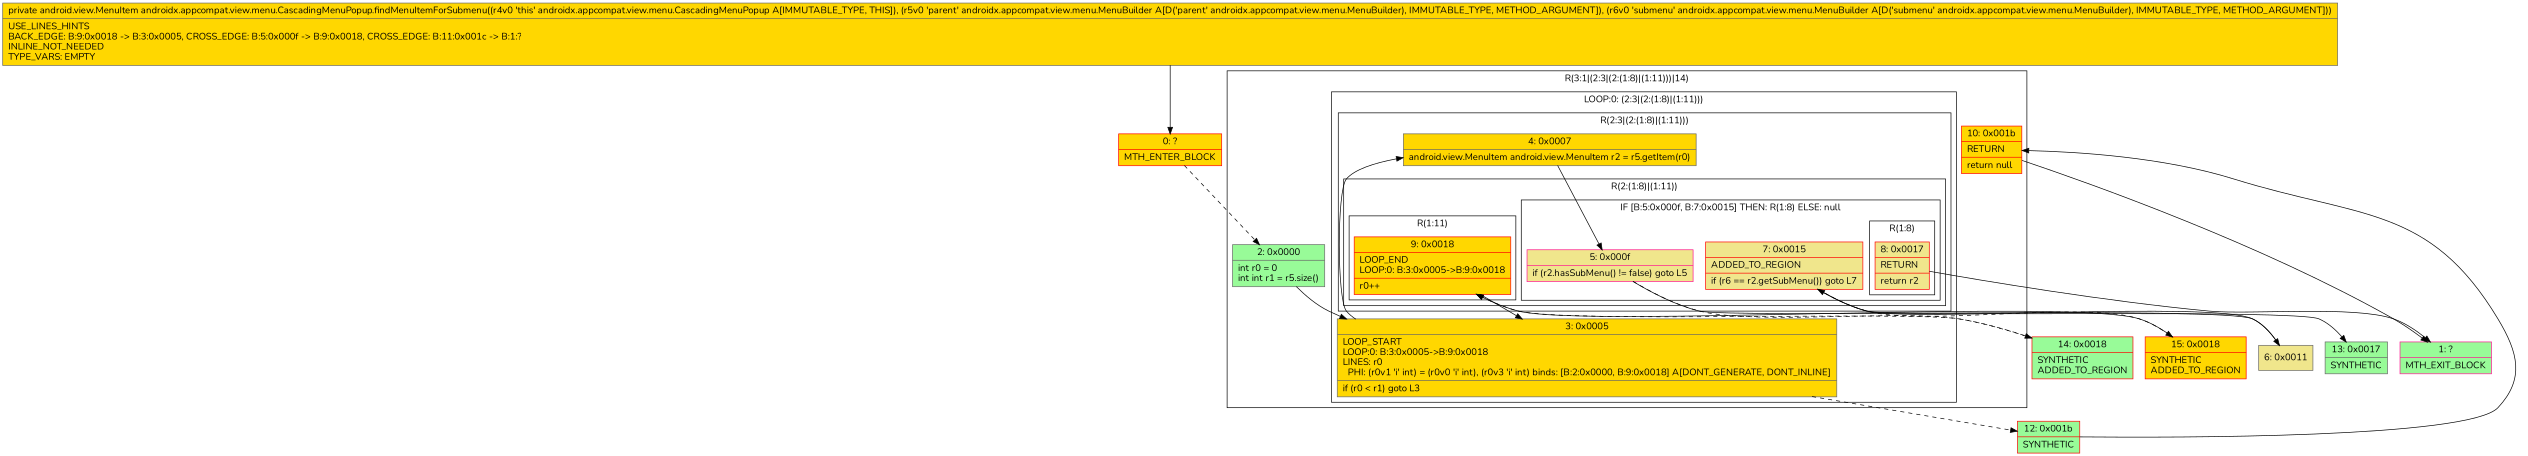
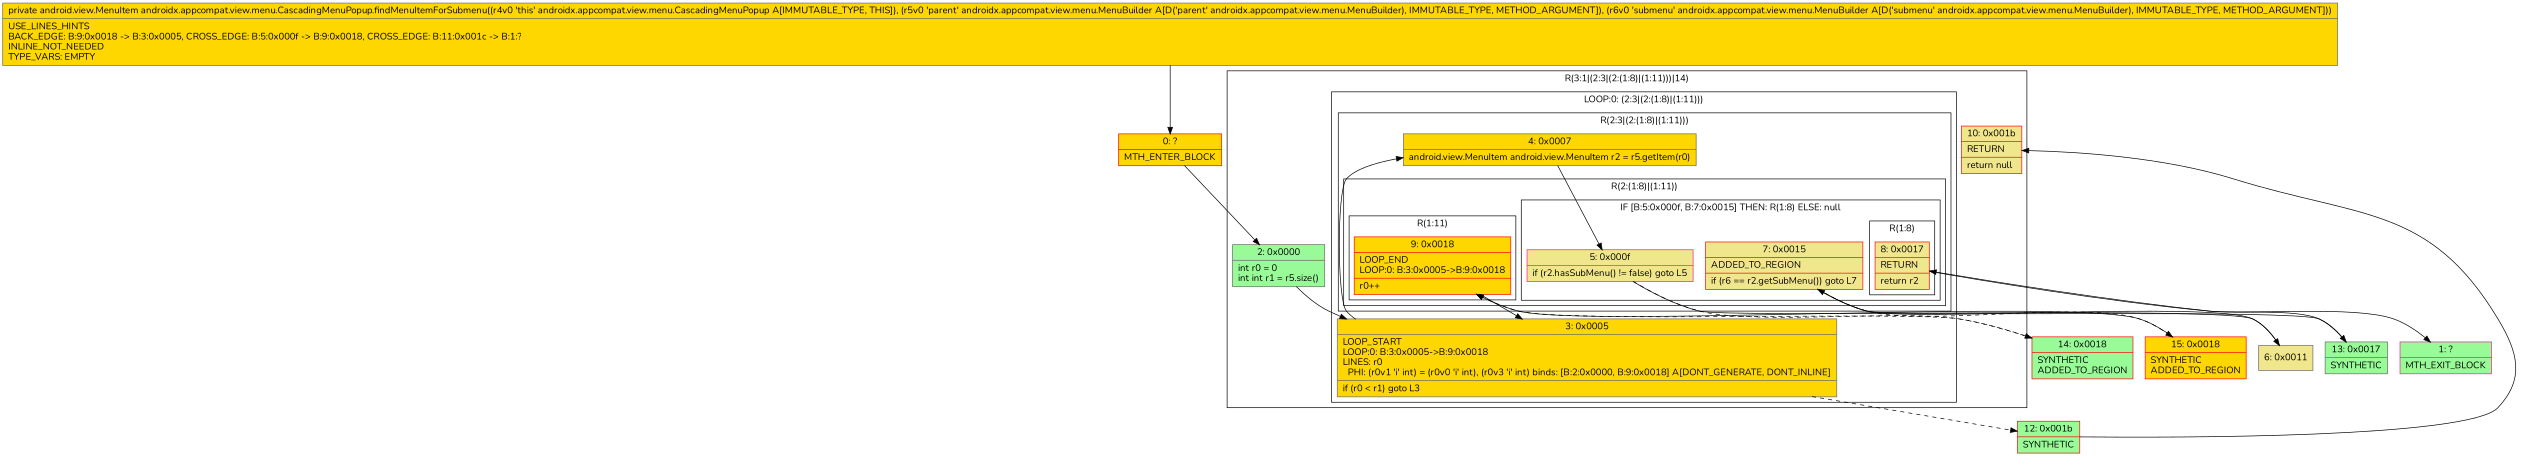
  digraph {
    fontname=Nunito
    node [color=red fillcolor=gold fontname=Nunito shape=record style=filled]
    edge [fontname=Nunito]
    n1 [fillcolor=khaki label="{8\:\ 0x0017|RETURN\l|return r2\l}"]
    n2 [color=deeppink fillcolor=khaki label="{5\:\ 0x000f|if (r2.hasSubMenu() != false) goto L5\l}"]
    n3 [fillcolor=khaki label="{7\:\ 0x0015|ADDED_TO_REGION\l|if (r6 == r2.getSubMenu()) goto L7\l}"]
    n4 [label="{9\:\ 0x0018|LOOP_END\lLOOP:0: B:3:0x0005\-\>B:9:0x0018\l|r0++\l}"]
    n5 [color=gray40 label="{4\:\ 0x0007|android.view.MenuItem android.view.MenuItem r2 = r5.getItem(r0)\l}"]
    n6 [color=gray40 label="{3\:\ 0x0005|LOOP_START\lLOOP:0: B:3:0x0005\-\>B:9:0x0018\lLINES: r0 \l  PHI: (r0v1 'i' int) = (r0v0 'i' int), (r0v3 'i' int) binds: [B:2:0x0000, B:9:0x0018] A[DONT_GENERATE, DONT_INLINE]\l|if (r0 \< r1) goto L3\l}"]
    n7 [color=gray40 fillcolor=palegreen label="{2\:\ 0x0000|int r0 = 0\lint int r1 = r5.size()\l}"]
-   n8 [label="{10\:\ 0x001b|RETURN\l|return null\l}"]
+   n8 [fillcolor=khaki label="{10\:\ 0x001b|RETURN\l|return null\l}"]
    n9 [color=deeppink fillcolor=palegreen label="{1\:\ ?|MTH_EXIT_BLOCK\l}"]
    n10 [color=gray40 fillcolor=khaki label="{6\:\ 0x0011}"]
    n11 [fillcolor=palegreen label="{14\:\ 0x0018|SYNTHETIC\lADDED_TO_REGION\l}"]
    n12 [color=gray40 fillcolor=palegreen label="{13\:\ 0x0017|SYNTHETIC\l}"]
    n13 [label="{15\:\ 0x0018|SYNTHETIC\lADDED_TO_REGION\l}"]
    n14 [fillcolor=palegreen label="{12\:\ 0x001b|SYNTHETIC\l}"]
    n15 [label="{0\:\ ?|MTH_ENTER_BLOCK\l}"]
    n16 [color=gray40 label="{private android.view.MenuItem androidx.appcompat.view.menu.CascadingMenuPopup.findMenuItemForSubmenu((r4v0 'this' androidx.appcompat.view.menu.CascadingMenuPopup A[IMMUTABLE_TYPE, THIS]), (r5v0 'parent' androidx.appcompat.view.menu.MenuBuilder A[D('parent' androidx.appcompat.view.menu.MenuBuilder), IMMUTABLE_TYPE, METHOD_ARGUMENT]), (r6v0 'submenu' androidx.appcompat.view.menu.MenuBuilder A[D('submenu' androidx.appcompat.view.menu.MenuBuilder), IMMUTABLE_TYPE, METHOD_ARGUMENT]))  | USE_LINES_HINTS\lBACK_EDGE: B:9:0x0018 \-\> B:3:0x0005, CROSS_EDGE: B:5:0x000f \-\> B:9:0x0018, CROSS_EDGE: B:11:0x001c \-\> B:1:?\lINLINE_NOT_NEEDED\lTYPE_VARS: EMPTY\l}"]
    subgraph cluster_1 {
      label="R(3:1|(2:3|(2:(1:8)|(1:11)))|14)"
      n7
      n8
      subgraph cluster_2 {
        label="LOOP:0: (2:3|(2:(1:8)|(1:11)))"
        n6
        subgraph cluster_3 {
          label="R(2:3|(2:(1:8)|(1:11)))"
          n5
          subgraph cluster_4 {
            label="R(2:(1:8)|(1:11))"
            subgraph cluster_5 {
              label="IF [B:5:0x000f, B:7:0x0015] THEN: R(1:8) ELSE: null"
              n2
              n3
              subgraph cluster_6 {
                label="R(1:8)"
                n1
              }
            }
            subgraph cluster_7 {
              label="R(1:11)"
              n4
            }
          }
        }
      }
    }
    n1 -> n9
    n2 -> n10
    n2 -> n11 [style=dashed]
    n3 -> n12
    n3 -> n13 [style=dashed]
    n4 -> n6
    n5 -> n2
    n6 -> n5
    n6 -> n14 [style=dashed]
    n7 -> n6
-   n8 -> n9
    n10 -> n3
    n11 -> n4 [style=dashed]
+   n12 -> n1
    n13 -> n4
    n14 -> n8
-   n15 -> n7 [style=dashed]
+   n15 -> n7
    n16 -> n15
  }
